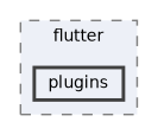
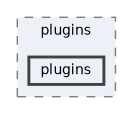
  digraph {
    compound=true
    rankdir=LR
    n1 [color=grey25 fillcolor="#edf0f7" fontname=Helvetica fontsize=10 height=0.2 label=plugins shape=box style="filled,bold" width=0.4]
    subgraph cluster_1 {
      bgcolor="#edf0f7"
      fontname=Helvetica
      fontsize=10
-     label=flutter
+     label=plugins
      pencolor=grey50
      style="filled,dashed"
      n1
    }
  }
